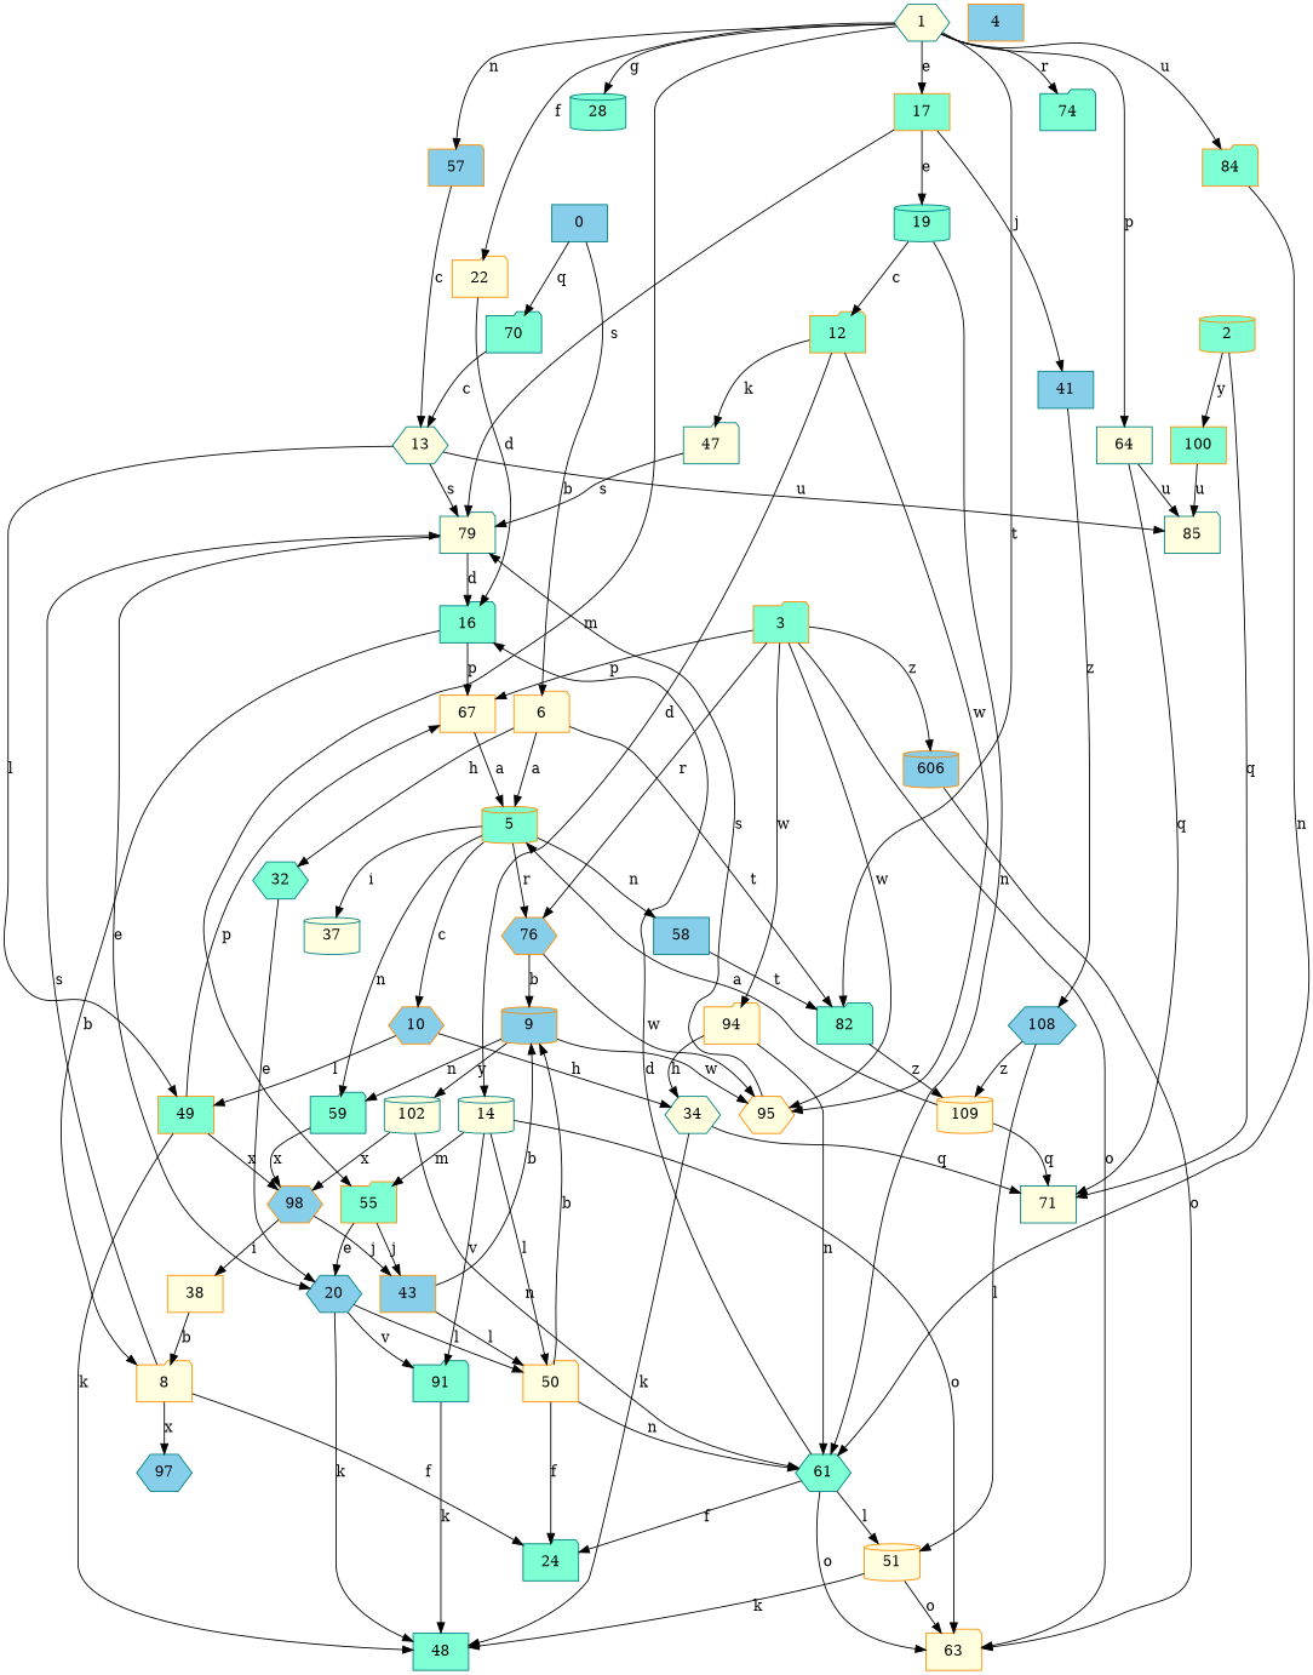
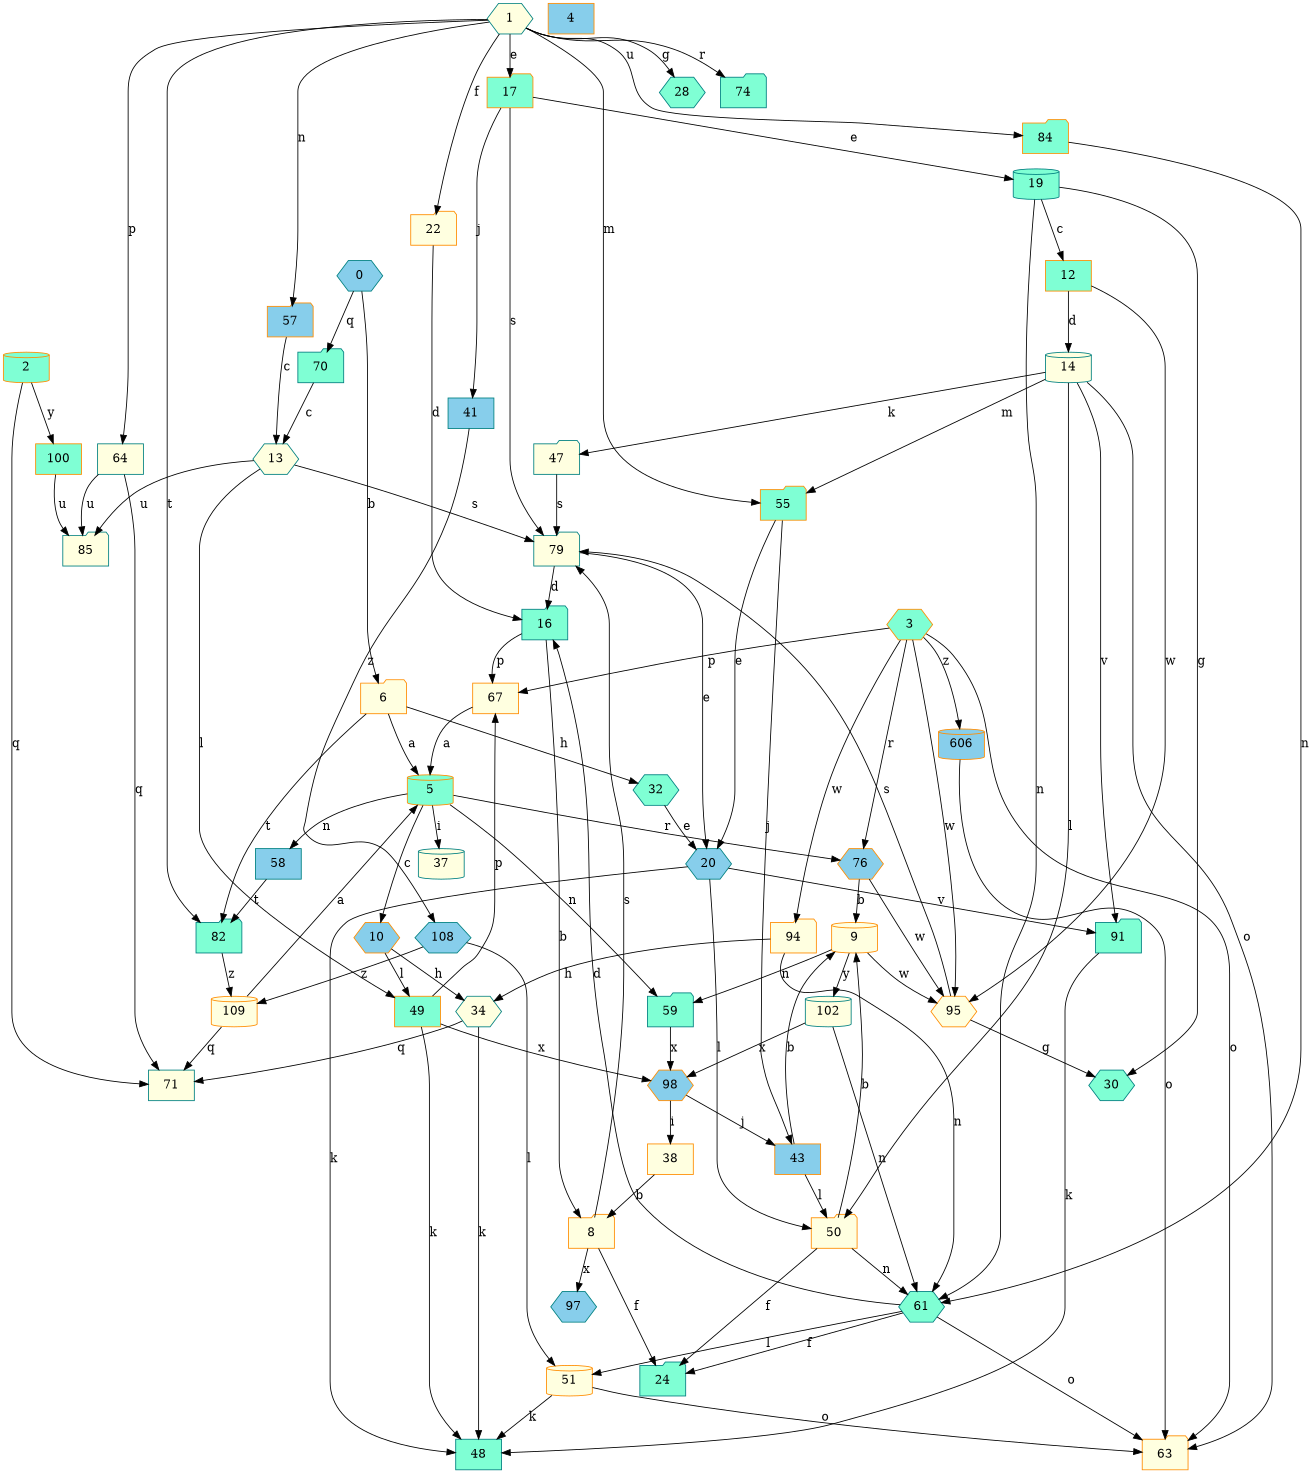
  strict digraph {
    node [color=teal fillcolor=lightyellow shape=folder style=filled]
    1 [shape=hexagon]
-   17 [color=darkorange fillcolor=aquamarine shape=box]
+   17 [color=darkorange fillcolor=aquamarine]
    22 [color=darkorange]
-   28 [fillcolor=aquamarine shape=cylinder]
+   28 [fillcolor=aquamarine shape=hexagon]
    55 [color=darkorange fillcolor=aquamarine]
    57 [color=darkorange fillcolor=skyblue]
    64 [shape=box]
    74 [fillcolor=aquamarine]
    82 [fillcolor=aquamarine]
    84 [color=darkorange fillcolor=aquamarine]
    79
    19 [fillcolor=aquamarine shape=cylinder]
    41 [fillcolor=skyblue shape=box]
    16 [fillcolor=aquamarine]
    20 [fillcolor=skyblue shape=hexagon]
    43 [color=darkorange fillcolor=skyblue shape=box]
    13 [shape=hexagon]
    71 [shape=box]
    85
    109 [color=darkorange shape=cylinder]
    61 [fillcolor=aquamarine shape=hexagon]
    2 [color=darkorange fillcolor=aquamarine shape=cylinder]
    100 [color=darkorange fillcolor=aquamarine shape=box]
-   3 [color=darkorange fillcolor=aquamarine]
+   3 [color=darkorange fillcolor=aquamarine shape=hexagon]
    63 [color=darkorange]
    67 [color=darkorange shape=box]
    76 [color=darkorange fillcolor=skyblue shape=hexagon]
    94 [color=darkorange]
    95 [color=darkorange shape=hexagon]
    n30 [color=darkorange fillcolor=skyblue label=606 shape=cylinder]
    5 [color=darkorange fillcolor=aquamarine shape=cylinder]
-   9 [color=darkorange fillcolor=skyblue shape=cylinder]
+   9 [color=darkorange shape=cylinder]
    34 [shape=hexagon]
+   30 [fillcolor=aquamarine shape=hexagon]
    4 [color=darkorange fillcolor=skyblue shape=box]
    10 [color=darkorange fillcolor=skyblue shape=hexagon]
    37 [shape=cylinder]
    58 [fillcolor=skyblue shape=box]
    59 [fillcolor=aquamarine]
    49 [color=darkorange fillcolor=aquamarine shape=box]
    98 [color=darkorange fillcolor=skyblue shape=hexagon]
    6 [color=darkorange]
    32 [fillcolor=aquamarine shape=hexagon]
    8 [color=darkorange]
    24 [fillcolor=aquamarine]
    97 [fillcolor=skyblue shape=hexagon]
    102 [shape=cylinder]
    48 [fillcolor=aquamarine shape=box]
-   12 [color=darkorange fillcolor=aquamarine]
+   12 [color=darkorange fillcolor=aquamarine shape=box]
    14 [shape=cylinder]
    47
    50 [color=darkorange]
    91 [fillcolor=aquamarine]
    108 [fillcolor=skyblue shape=hexagon]
    51 [color=darkorange shape=cylinder]
    38 [color=darkorange shape=box]
    70 [fillcolor=aquamarine]
-   0 [fillcolor=skyblue shape=box]
+   0 [fillcolor=skyblue shape=hexagon]
    1 -> 17 [label=e]
    1 -> 22 [label=f]
    1 -> 28 [label=g]
    1 -> 55 [label=m]
    1 -> 57 [label=n]
    1 -> 64 [label=p]
    1 -> 74 [label=r]
    1 -> 82 [label=t]
    1 -> 84 [label=u]
    17 -> 79 [label=s]
    17 -> 19 [label=e]
    17 -> 41 [label=j]
    22 -> 16 [label=d]
    55 -> 20 [label=e]
    55 -> 43 [label=j]
    57 -> 13 [label=c]
    64 -> 71 [label=q]
    64 -> 85 [label=u]
    82 -> 109 [label=z]
    84 -> 61 [label=n]
    79 -> 16 [label=d]
    79 -> 20 [label=e]
    19 -> 61 [label=n]
+   19 -> 30 [label=g]
    19 -> 12 [label=c]
    41 -> 108 [label=z]
    16 -> 67 [label=p]
    16 -> 8 [label=b]
    20 -> 48 [label=k]
    20 -> 50 [label=l]
    20 -> 91 [label=v]
    43 -> 9 [label=b]
    43 -> 50 [label=l]
    13 -> 79 [label=s]
    13 -> 85 [label=u]
    13 -> 49 [label=l]
    109 -> 71 [label=q]
    109 -> 5 [label=a]
    61 -> 16 [label=d]
    61 -> 63 [label=o]
    61 -> 24 [label=f]
    61 -> 51 [label=l]
    2 -> 71 [label=q]
    2 -> 100 [label=y]
    100 -> 85 [label=u]
    3 -> 63 [label=o]
    3 -> 67 [label=p]
    3 -> 76 [label=r]
    3 -> 94 [label=w]
    3 -> 95 [label=w]
    3 -> n30 [label=z]
    67 -> 5 [label=a]
    76 -> 95 [label=w]
    76 -> 9 [label=b]
    94 -> 61 [label=n]
    94 -> 34 [label=h]
    95 -> 79 [label=s]
+   95 -> 30 [label=g]
    n30 -> 63 [label=o]
    5 -> 76 [label=r]
    5 -> 10 [label=c]
    5 -> 37 [label=i]
    5 -> 58 [label=n]
    5 -> 59 [label=n]
    9 -> 95 [label=w]
    9 -> 59 [label=n]
    9 -> 102 [label=y]
    34 -> 71 [label=q]
    34 -> 48 [label=k]
    10 -> 34 [label=h]
    10 -> 49 [label=l]
    58 -> 82 [label=t]
    59 -> 98 [label=x]
    49 -> 67 [label=p]
    49 -> 98 [label=x]
    49 -> 48 [label=k]
    98 -> 43 [label=j]
    98 -> 38 [label=i]
    6 -> 82 [label=t]
    6 -> 5 [label=a]
    6 -> 32 [label=h]
    32 -> 20 [label=e]
    8 -> 79 [label=s]
    8 -> 24 [label=f]
    8 -> 97 [label=x]
    102 -> 61 [label=n]
    102 -> 98 [label=x]
    12 -> 95 [label=w]
    12 -> 14 [label=d]
    14 -> 55 [label=m]
    14 -> 63 [label=o]
-   12 -> 47 [label=k]
+   14 -> 47 [label=k]
    14 -> 50 [label=l]
    14 -> 91 [label=v]
    47 -> 79 [label=s]
    50 -> 61 [label=n]
    50 -> 9 [label=b]
    50 -> 24 [label=f]
    91 -> 48 [label=k]
    108 -> 109 [label=z]
    108 -> 51 [label=l]
    51 -> 63 [label=o]
    51 -> 48 [label=k]
    38 -> 8 [label=b]
    70 -> 13 [label=c]
    0 -> 6 [label=b]
    0 -> 70 [label=q]
  }
